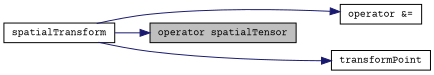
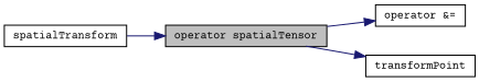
  digraph {
    fontname="Courier Prime"
    rankdir=LR
    node [color=black fontname="Courier Prime" fontsize=10 shape=record]
    edge [color=midnightblue fontname="Courier Prime" fontsize=10 labelfontname=Helvetica labelfontsize=10 style=solid]
    n1 [fillcolor=grey75 fontcolor=black height=0.2 label="operator spatialTensor" style=filled width=0.4]
    n2 [height=0.2 label="operator &=" width=0.4]
    n3 [height=0.2 label=transformPoint width=0.4]
    n4 [height=0.2 label=spatialTransform width=0.4]
-   n4 -> n2
-   n4 -> n3
+   n1 -> n2
+   n1 -> n3
    n4 -> n1
  }
